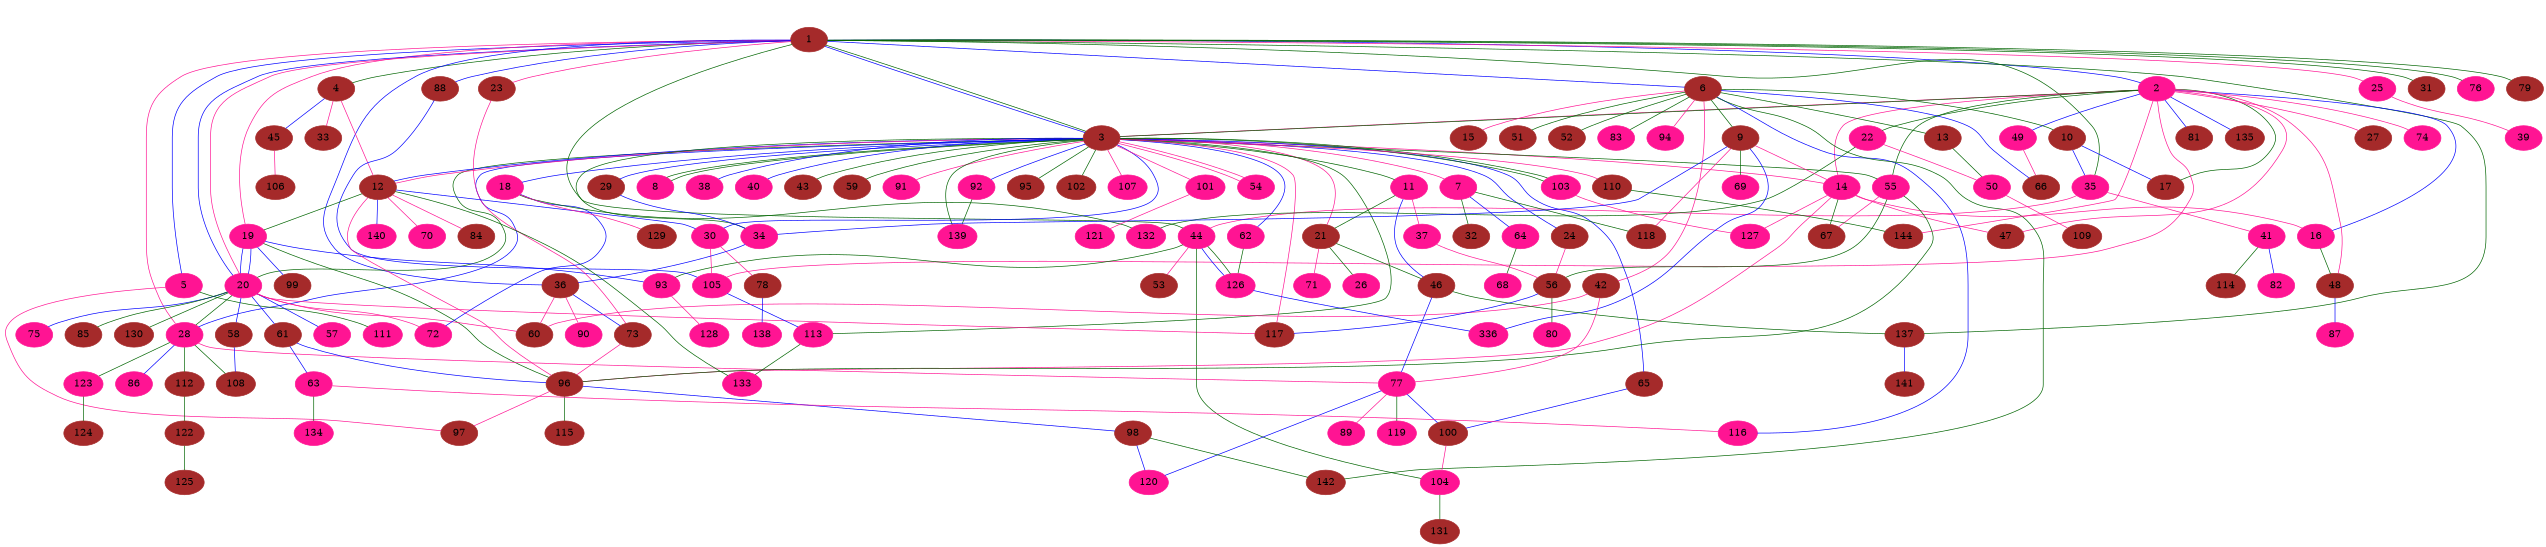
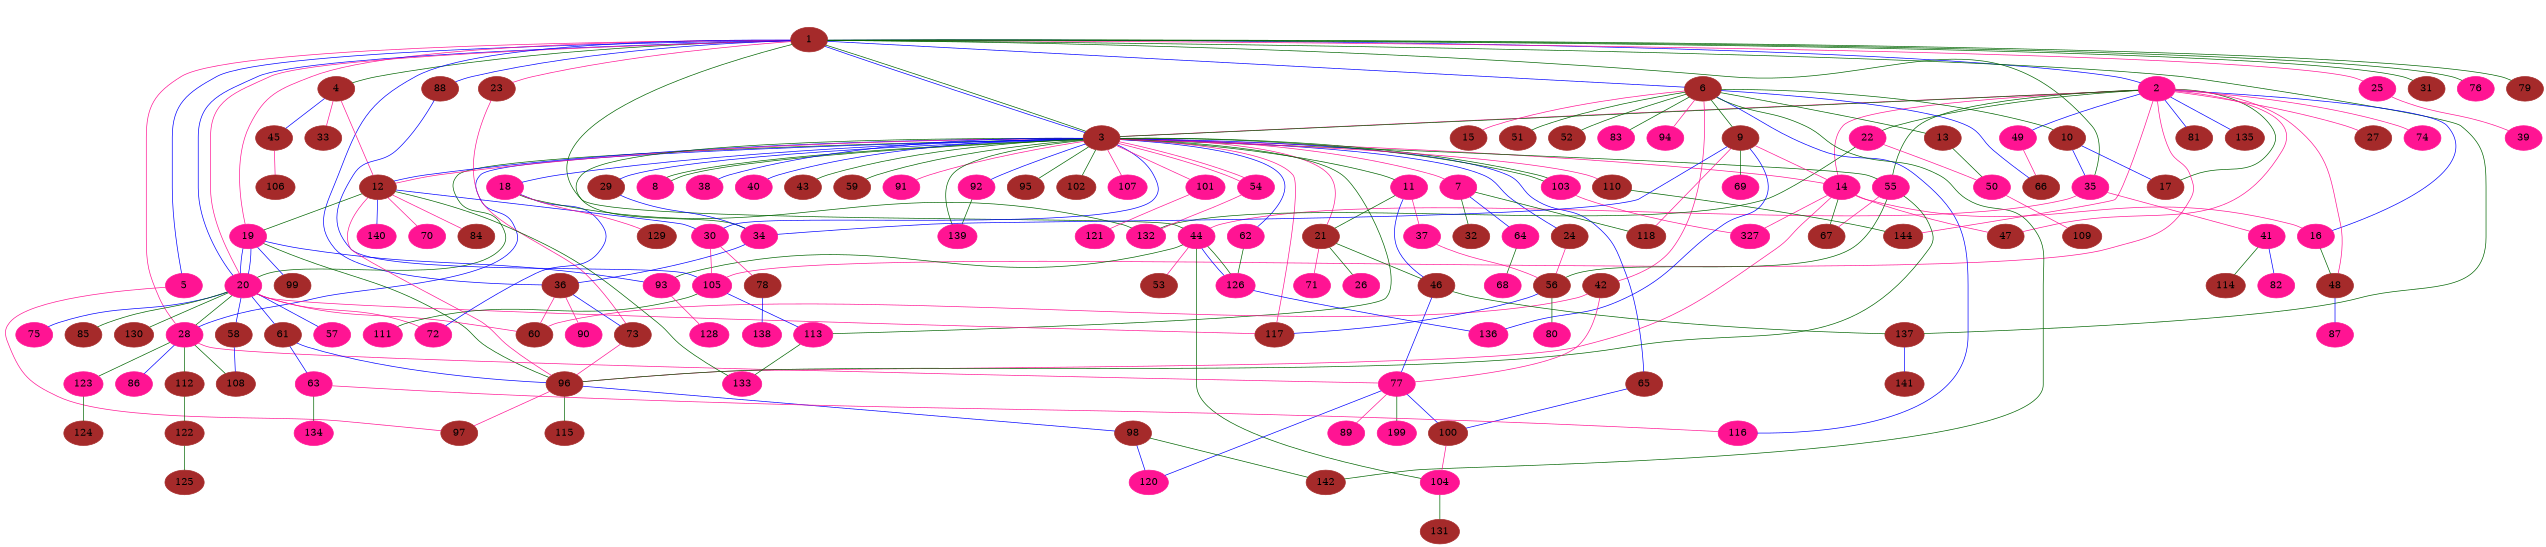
  graph {
    node [color=deeppink style=filled]
    edge [color=darkgreen]
    1 [color=brown]
    2
    3 [color=brown]
    4 [color=brown]
    5
    6 [color=brown]
    19
    20
    23 [color=brown]
    25
    28
    31 [color=brown]
    35
    36 [color=brown]
    44
    76
    79 [color=brown]
    88 [color=brown]
    137 [color=brown]
    14
    16
    17 [color=brown]
    22
    27 [color=brown]
    47 [color=brown]
    48 [color=brown]
    49
    55
    74
    81 [color=brown]
    105
    135 [color=brown]
    144 [color=brown]
    7
    8
    11
    12 [color=brown]
    18
    21 [color=brown]
    24 [color=brown]
    29 [color=brown]
    30
    34
    38
    40
    43 [color=brown]
    54
    59 [color=brown]
    62
    65 [color=brown]
    91
    92
    95 [color=brown]
    101
    102 [color=brown]
    103
    107
    110 [color=brown]
    113
    117 [color=brown]
    139
    33 [color=brown]
    45 [color=brown]
    97 [color=brown]
    111
    9 [color=brown]
    10 [color=brown]
    13 [color=brown]
    15 [color=brown]
    42 [color=brown]
    51 [color=brown]
    52 [color=brown]
    66 [color=brown]
    83
    94
    116
    142 [color=brown]
    96 [color=brown]
    93
    99 [color=brown]
    57
    58 [color=brown]
    60 [color=brown]
    61 [color=brown]
    72
    75
    85 [color=brown]
    130 [color=brown]
    73 [color=brown]
    39
    77
    86
    108 [color=brown]
    112 [color=brown]
    123
    41
    90
    53 [color=brown]
    104
    126
    141 [color=brown]
    67 [color=brown]
-   127
+   127 [label=327]
    50
    132
    87
    56 [color=brown]
    32 [color=brown]
    64
    118 [color=brown]
    37
    46 [color=brown]
    70
    84 [color=brown]
    133
    140
    129 [color=brown]
    26
    71
    78 [color=brown]
    100 [color=brown]
    121
    106 [color=brown]
    69
-   136 [label=336]
+   136
    68
    98 [color=brown]
    115 [color=brown]
    109 [color=brown]
    128
    63
    80
    89
-   119
+   119 [label=199]
    120
    122 [color=brown]
    124 [color=brown]
    138
    82
    114 [color=brown]
    131 [color=brown]
    134
    125 [color=brown]
    1 -- 2 [color=blue]
    1 -- 3 [color=blue]
    1 -- 3
    1 -- 4
    1 -- 5 [color=blue]
    1 -- 6 [color=blue]
    1 -- 19 [color=deeppink]
    1 -- 20 [color=blue]
    1 -- 20 [color=deeppink]
    1 -- 23 [color=deeppink]
    1 -- 25 [color=deeppink]
    1 -- 28 [color=deeppink]
    1 -- 31
    1 -- 35
    1 -- 36 [color=blue]
    1 -- 44
    1 -- 76
    1 -- 79
    1 -- 88 [color=blue]
    1 -- 137
    2 -- 3 [color=deeppink]
    2 -- 3
    2 -- 14 [color=deeppink]
    2 -- 16 [color=blue]
    2 -- 17
    2 -- 22
    2 -- 27 [color=deeppink]
    2 -- 47 [color=deeppink]
    2 -- 48 [color=deeppink]
    2 -- 49 [color=blue]
    2 -- 55
    2 -- 74 [color=deeppink]
    2 -- 81 [color=blue]
    2 -- 105 [color=deeppink]
    2 -- 135 [color=blue]
    2 -- 144 [color=deeppink]
    3 -- 20
    3 -- 28 [color=blue]
    3 -- 14 [color=deeppink]
    3 -- 55
    3 -- 7 [color=deeppink]
    3 -- 8
    3 -- 8
    3 -- 11
    3 -- 12 [color=blue]
    3 -- 12 [color=deeppink]
    3 -- 18 [color=blue]
    3 -- 21 [color=deeppink]
    3 -- 24 [color=blue]
    3 -- 29 [color=blue]
    3 -- 30 [color=blue]
    3 -- 34
    3 -- 38 [color=blue]
    3 -- 40 [color=blue]
    3 -- 43
    3 -- 54 [color=deeppink]
    3 -- 54 [color=deeppink]
    3 -- 59
    3 -- 62 [color=blue]
    3 -- 65 [color=blue]
    3 -- 91 [color=deeppink]
    3 -- 92 [color=blue]
    3 -- 95
    3 -- 101 [color=deeppink]
    3 -- 102
    3 -- 103
    3 -- 103
    3 -- 107 [color=deeppink]
    3 -- 110 [color=deeppink]
    3 -- 113
    3 -- 117 [color=deeppink]
    3 -- 139
    4 -- 12 [color=deeppink]
    4 -- 33 [color=deeppink]
    4 -- 45 [color=blue]
    5 -- 97 [color=deeppink]
-   5 -- 111
+   105 -- 111
    6 -- 9
    6 -- 10
    6 -- 13
    6 -- 15 [color=deeppink]
    6 -- 42 [color=deeppink]
    6 -- 51
    6 -- 52
    6 -- 66 [color=blue]
    6 -- 83
    6 -- 94 [color=deeppink]
    6 -- 116 [color=blue]
    6 -- 142
    19 -- 20 [color=blue]
    19 -- 20 [color=blue]
    19 -- 96
    19 -- 93 [color=blue]
    19 -- 99 [color=blue]
    20 -- 28
    20 -- 117 [color=deeppink]
    20 -- 57 [color=blue]
    20 -- 58 [color=blue]
    20 -- 60 [color=deeppink]
    20 -- 61 [color=blue]
    20 -- 72 [color=deeppink]
    20 -- 75 [color=blue]
    20 -- 85
    20 -- 130
    23 -- 73 [color=deeppink]
    25 -- 39 [color=deeppink]
    28 -- 77 [color=deeppink]
    28 -- 86 [color=blue]
    28 -- 108
    28 -- 112
    28 -- 123
    35 -- 44 [color=deeppink]
    35 -- 41 [color=deeppink]
    36 -- 60 [color=deeppink]
    36 -- 73 [color=blue]
    36 -- 90 [color=deeppink]
    44 -- 93
    44 -- 53 [color=deeppink]
    44 -- 104
    44 -- 126 [color=blue]
    44 -- 126
    88 -- 105 [color=blue]
    137 -- 141 [color=blue]
    14 -- 16 [color=deeppink]
    14 -- 47 [color=deeppink]
    14 -- 96 [color=deeppink]
    14 -- 67
    14 -- 127 [color=deeppink]
    16 -- 48
    22 -- 50 [color=deeppink]
    22 -- 132
    48 -- 87 [color=blue]
    49 -- 66 [color=deeppink]
    55 -- 96
    55 -- 67 [color=deeppink]
    55 -- 56
    105 -- 113 [color=blue]
    7 -- 32
    7 -- 64 [color=blue]
    7 -- 118
    11 -- 21
    11 -- 37 [color=deeppink]
    11 -- 46 [color=blue]
    12 -- 19
    12 -- 30 [color=blue]
    12 -- 96 [color=deeppink]
    12 -- 70 [color=deeppink]
    12 -- 84 [color=deeppink]
    12 -- 133
    12 -- 140 [color=blue]
    18 -- 72 [color=blue]
    18 -- 132
    18 -- 129 [color=deeppink]
    21 -- 46
    21 -- 26
    21 -- 71 [color=deeppink]
    24 -- 56 [color=deeppink]
    29 -- 34 [color=blue]
    30 -- 105 [color=deeppink]
    30 -- 78 [color=deeppink]
    34 -- 36 [color=blue]
+   54 -- 132 [color=deeppink]
    62 -- 126
    65 -- 100 [color=blue]
    92 -- 139
    101 -- 121 [color=deeppink]
    103 -- 127 [color=deeppink]
    110 -- 144
    113 -- 133
    45 -- 106 [color=deeppink]
    9 -- 14 [color=deeppink]
    9 -- 34 [color=blue]
    9 -- 118 [color=deeppink]
    9 -- 69
    9 -- 136 [color=blue]
    10 -- 35 [color=blue]
    10 -- 17 [color=blue]
    13 -- 50
    42 -- 60 [color=deeppink]
    42 -- 77 [color=deeppink]
    96 -- 97 [color=deeppink]
    96 -- 98 [color=blue]
    96 -- 115
    93 -- 128 [color=deeppink]
    58 -- 108 [color=blue]
    61 -- 96 [color=blue]
    61 -- 63 [color=blue]
    73 -- 96 [color=deeppink]
    77 -- 100 [color=blue]
    77 -- 89 [color=deeppink]
    77 -- 119
    77 -- 120 [color=blue]
    112 -- 122
    123 -- 124
    41 -- 82 [color=blue]
    41 -- 114
    104 -- 131
    126 -- 136 [color=blue]
    50 -- 109 [color=deeppink]
    56 -- 117 [color=blue]
    56 -- 80
    64 -- 68
    37 -- 56 [color=deeppink]
    46 -- 137
    46 -- 77 [color=blue]
    78 -- 138 [color=blue]
    100 -- 104 [color=deeppink]
    98 -- 142
    98 -- 120 [color=blue]
    63 -- 116 [color=deeppink]
    63 -- 134
    122 -- 125
  }
